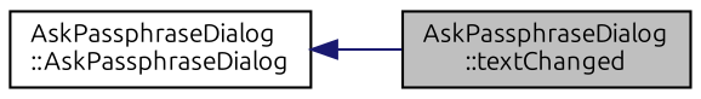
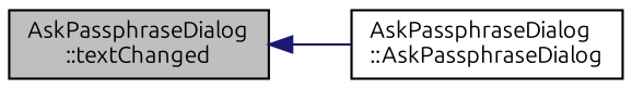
  digraph {
    rankdir=LR
    fontname=Ubuntu
    node [color=black fontname=Ubuntu fontsize=10 shape=record style=filled]
    n1 [fillcolor=grey75 fontcolor=black height=0.2 label="AskPassphraseDialog\l::textChanged" width=0.4]
    n2 [fillcolor=white height=0.2 label="AskPassphraseDialog\l::AskPassphraseDialog" width=0.4]
-   n2 -> n1 [color=midnightblue dir=back fontname=Ubuntu fontsize=10 labelfontname=Helvetica labelfontsize=10 style=solid]
+   n1 -> n2 [color=midnightblue dir=back fontname=Ubuntu fontsize=10 labelfontname=Helvetica labelfontsize=10 style=solid]
  }
